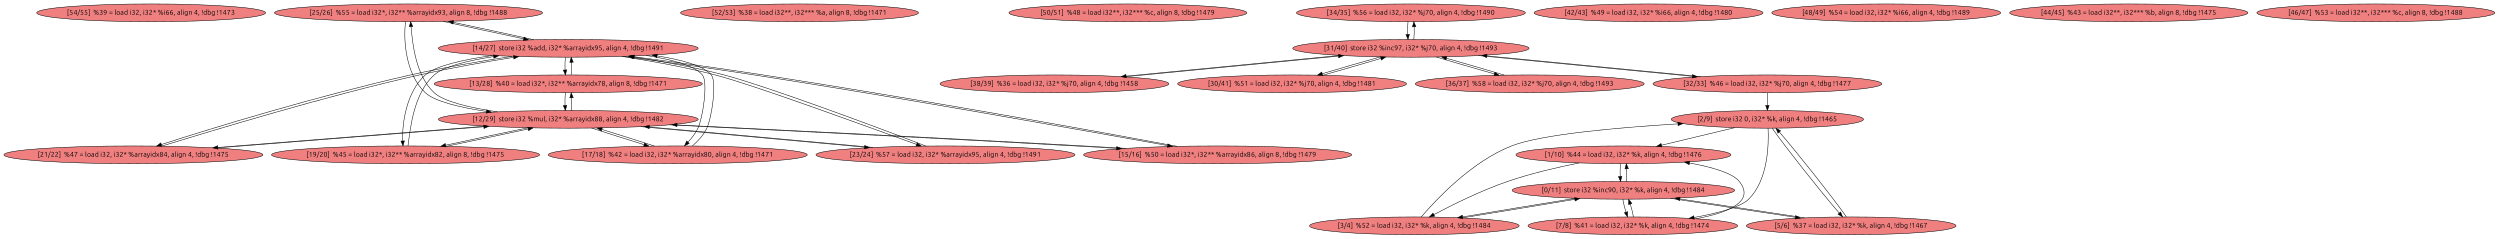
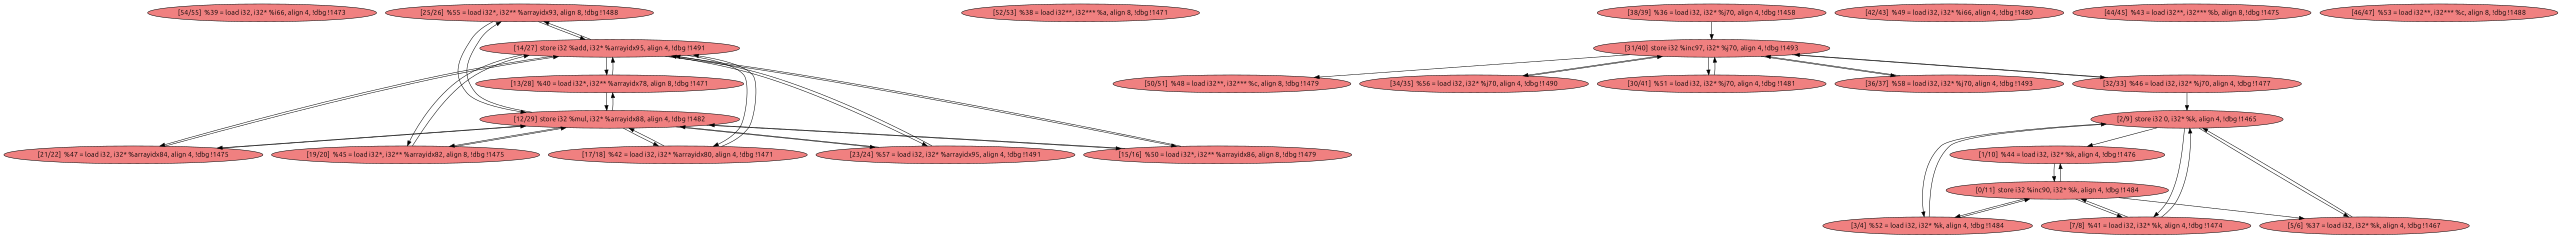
  digraph {
    fontname=Ubuntu
    node [fillcolor=lightcoral fontname=Ubuntu shape=ellipse style=filled]
    edge [fontname=Ubuntu]
    n1 [label="[54/55]  %39 = load i32, i32* %i66, align 4, !dbg !1473"]
    n2 [label="[25/26]  %55 = load i32*, i32** %arrayidx93, align 8, !dbg !1488"]
    n3 [label="[14/27]  store i32 %add, i32* %arrayidx95, align 4, !dbg !1491"]
    n4 [label="[12/29]  store i32 %mul, i32* %arrayidx88, align 4, !dbg !1482"]
    n5 [label="[17/18]  %42 = load i32, i32* %arrayidx80, align 4, !dbg !1471"]
    n6 [label="[23/24]  %57 = load i32, i32* %arrayidx95, align 4, !dbg !1491"]
    n7 [label="[15/16]  %50 = load i32*, i32** %arrayidx86, align 8, !dbg !1479"]
    n8 [label="[21/22]  %47 = load i32, i32* %arrayidx84, align 4, !dbg !1475"]
    n9 [label="[19/20]  %45 = load i32*, i32** %arrayidx82, align 8, !dbg !1475"]
    n10 [label="[13/28]  %40 = load i32*, i32** %arrayidx78, align 8, !dbg !1471"]
    n11 [label="[52/53]  %38 = load i32**, i32*** %a, align 8, !dbg !1471"]
    n12 [label="[50/51]  %48 = load i32**, i32*** %c, align 8, !dbg !1479"]
    n13 [label="[34/35]  %56 = load i32, i32* %j70, align 4, !dbg !1490"]
    n14 [label="[31/40]  store i32 %inc97, i32* %j70, align 4, !dbg !1493"]
    n15 [label="[38/39]  %36 = load i32, i32* %j70, align 4, !dbg !1458"]
    n16 [label="[30/41]  %51 = load i32, i32* %j70, align 4, !dbg !1481"]
    n17 [label="[36/37]  %58 = load i32, i32* %j70, align 4, !dbg !1493"]
    n18 [label="[32/33]  %46 = load i32, i32* %j70, align 4, !dbg !1477"]
    n19 [label="[42/43]  %49 = load i32, i32* %i66, align 4, !dbg !1480"]
    n20 [label="[1/10]  %44 = load i32, i32* %k, align 4, !dbg !1476"]
    n21 [label="[0/11]  store i32 %inc90, i32* %k, align 4, !dbg !1484"]
    n22 [label="[3/4]  %52 = load i32, i32* %k, align 4, !dbg !1484"]
    n23 [label="[7/8]  %41 = load i32, i32* %k, align 4, !dbg !1474"]
    n24 [label="[5/6]  %37 = load i32, i32* %k, align 4, !dbg !1467"]
    n25 [label="[2/9]  store i32 0, i32* %k, align 4, !dbg !1465"]
-   n26 [label="[48/49]  %54 = load i32, i32* %i66, align 4, !dbg !1489"]
    n27 [label="[44/45]  %43 = load i32**, i32*** %b, align 8, !dbg !1475"]
    n28 [label="[46/47]  %53 = load i32**, i32*** %c, align 8, !dbg !1488"]
    n2 -> n3
    n2 -> n4
    n3 -> n2
    n3 -> n5
    n3 -> n6
    n3 -> n7
    n3 -> n8
    n3 -> n9
    n3 -> n10
    n4 -> n2
    n4 -> n5
    n4 -> n6
    n4 -> n7
    n4 -> n8
    n4 -> n9
    n4 -> n10
    n5 -> n3
    n5 -> n4
    n6 -> n3
    n6 -> n4
    n7 -> n3
    n7 -> n4
    n8 -> n3
    n8 -> n4
    n9 -> n3
    n9 -> n4
    n10 -> n3
    n10 -> n4
    n13 -> n14
    n14 -> n13
-   n14 -> n15
+   n14 -> n12
    n14 -> n16
    n14 -> n17
    n14 -> n18
    n15 -> n14
    n16 -> n14
    n17 -> n14
    n18 -> n14
    n18 -> n25
    n20 -> n21
    n21 -> n20
    n21 -> n22
    n21 -> n23
    n21 -> n24
    n22 -> n21
    n22 -> n25
    n23 -> n21
-   n23 -> n20
-   n24 -> n21
+   n23 -> n25
    n24 -> n25
    n25 -> n20
-   n20 -> n22
+   n25 -> n22
    n25 -> n23
    n25 -> n24
  }
